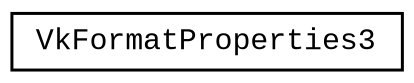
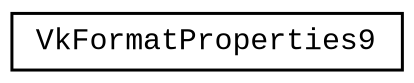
  digraph {
    rankdir=TB
    fontname="Liberation Mono"
-   n1 [color=black fillcolor=white fontname="Liberation Mono" fontsize=10 height=0.2 label=VkFormatProperties3 shape=record style=filled width=0.4]
+   n1 [color=black fillcolor=white fontname="Liberation Mono" fontsize=10 height=0.2 label=VkFormatProperties9 shape=record style=filled width=0.4]
  }
